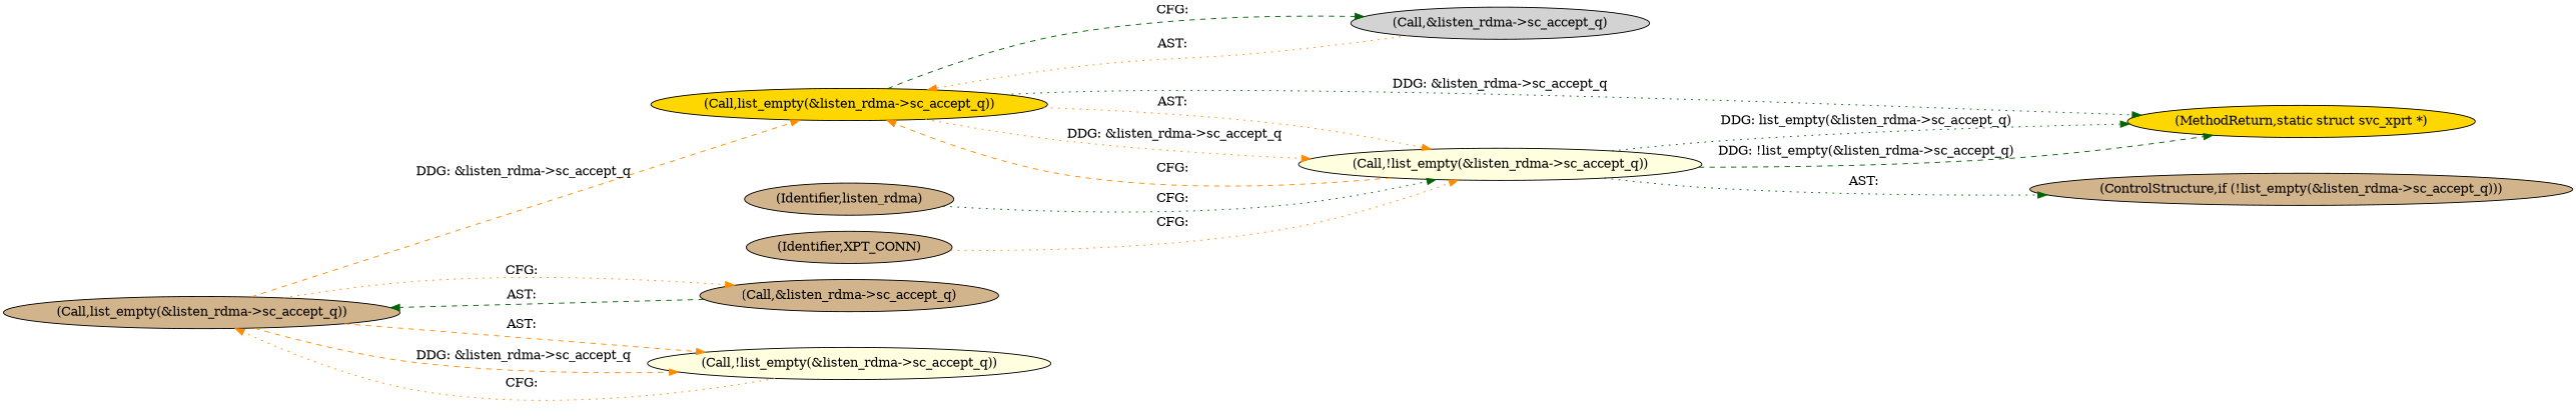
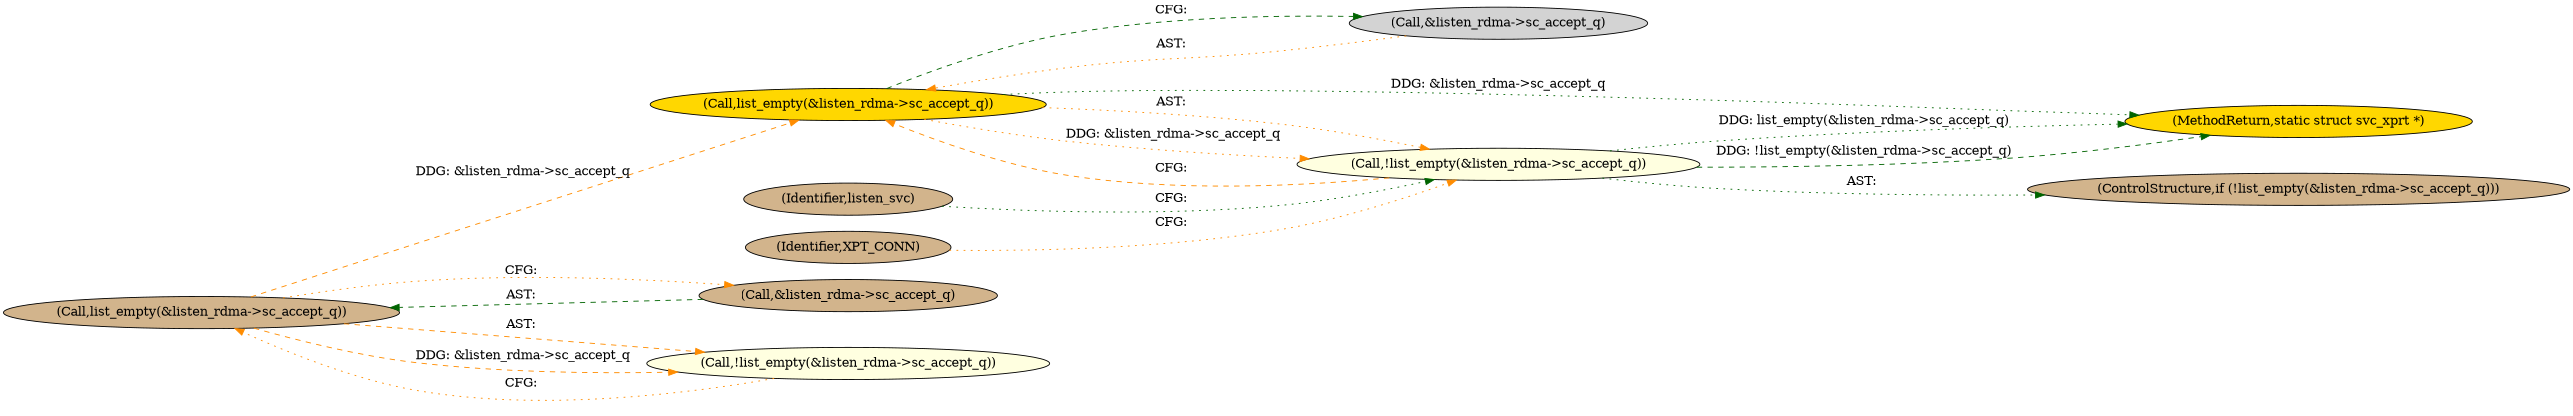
  digraph {
    rankdir=LR
    node [style=filled fillcolor=tan]
    edge [color=darkorange style=dotted]
    n1 [label="(Call,list_empty(&listen_rdma->sc_accept_q))" fillcolor=gold]
    n2 [label="(Call,!list_empty(&listen_rdma->sc_accept_q))" fillcolor=lightyellow]
    n3 [label="(Call,&listen_rdma->sc_accept_q)" fillcolor=lightgrey]
    n4 [label="(MethodReturn,static struct svc_xprt *)" fillcolor=gold]
    n5 [label="(Call,list_empty(&listen_rdma->sc_accept_q))"]
    n6 [label="(Call,&listen_rdma->sc_accept_q)"]
    n7 [label="(Call,!list_empty(&listen_rdma->sc_accept_q))" fillcolor=lightyellow]
    n8 [label="(ControlStructure,if (!list_empty(&listen_rdma->sc_accept_q)))"]
-   n9 [label="(Identifier,listen_rdma)"]
+   n9 [label="(Identifier,listen_svc)"]
    n10 [label="(Identifier,XPT_CONN)"]
    n1 -> n2 [label="AST: "]
    n1 -> n2 [label="DDG: &listen_rdma->sc_accept_q"]
    n1 -> n3 [label="CFG: " color=darkgreen style=dashed]
    n1 -> n4 [label="DDG: &listen_rdma->sc_accept_q" color=darkgreen]
    n2 -> n1 [label="CFG: " style=dashed]
    n2 -> n4 [label="DDG: list_empty(&listen_rdma->sc_accept_q)" color=darkgreen]
    n2 -> n4 [label="DDG: !list_empty(&listen_rdma->sc_accept_q)" color=darkgreen style=dashed]
    n2 -> n8 [label="AST: " color=darkgreen]
    n3 -> n1 [label="AST: "]
    n5 -> n1 [label="DDG: &listen_rdma->sc_accept_q" style=dashed]
    n5 -> n6 [label="CFG: "]
    n5 -> n7 [label="AST: " style=dashed]
    n5 -> n7 [label="DDG: &listen_rdma->sc_accept_q" style=dashed]
    n6 -> n5 [label="AST: " color=darkgreen style=dashed]
    n7 -> n5 [label="CFG: "]
    n9 -> n2 [label="CFG: " color=darkgreen]
    n10 -> n2 [label="CFG: "]
  }
